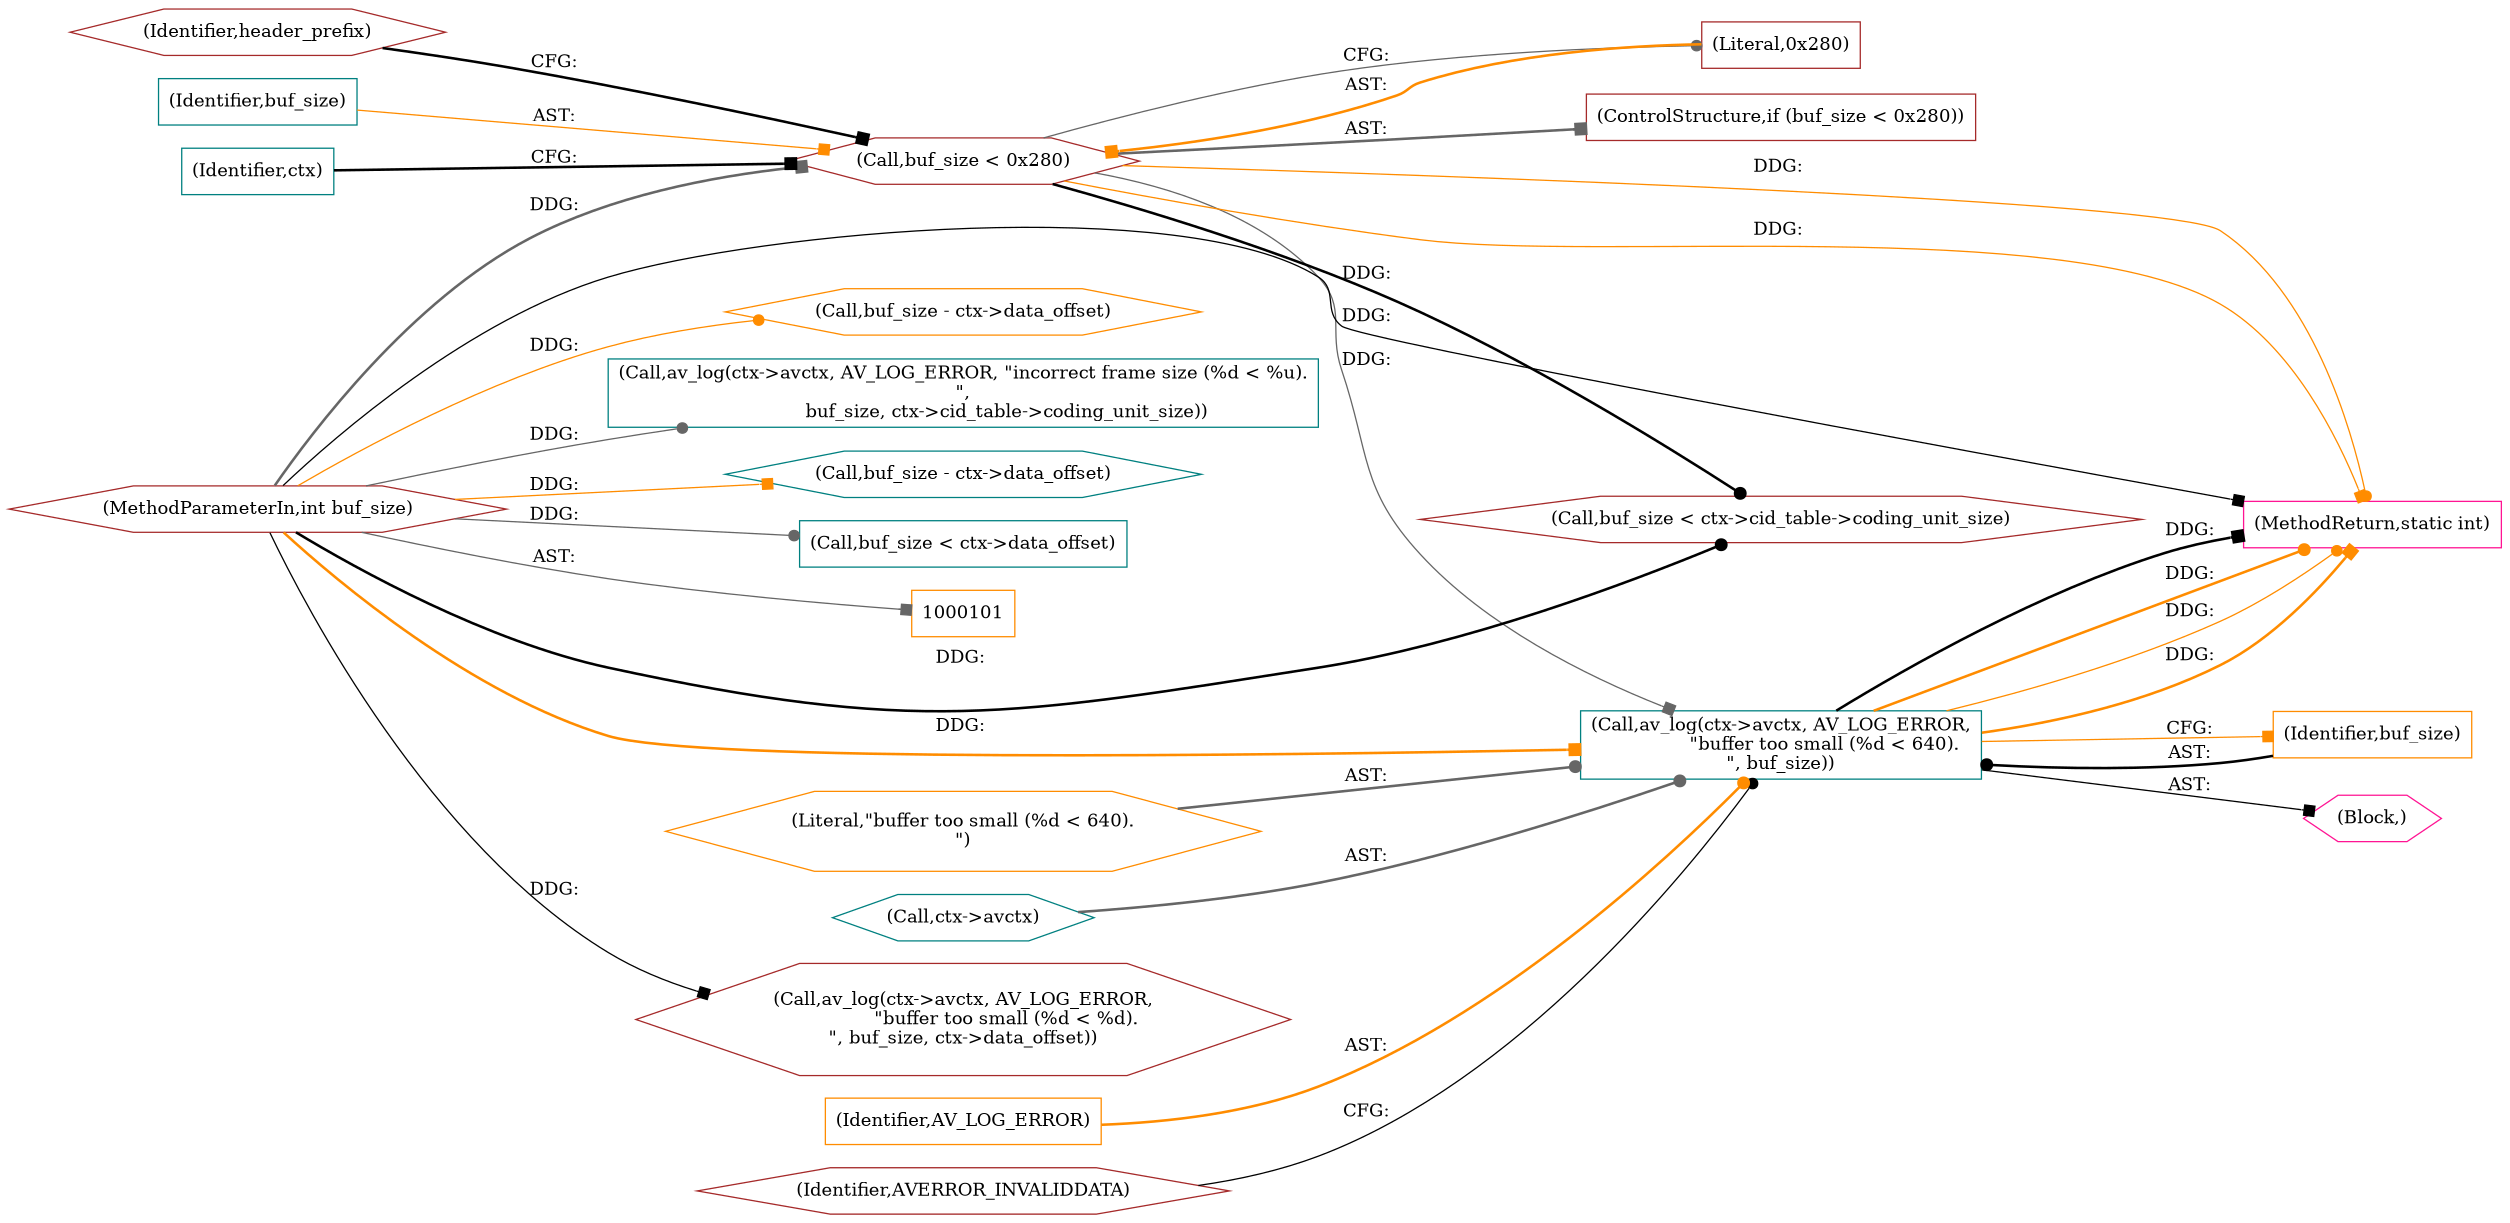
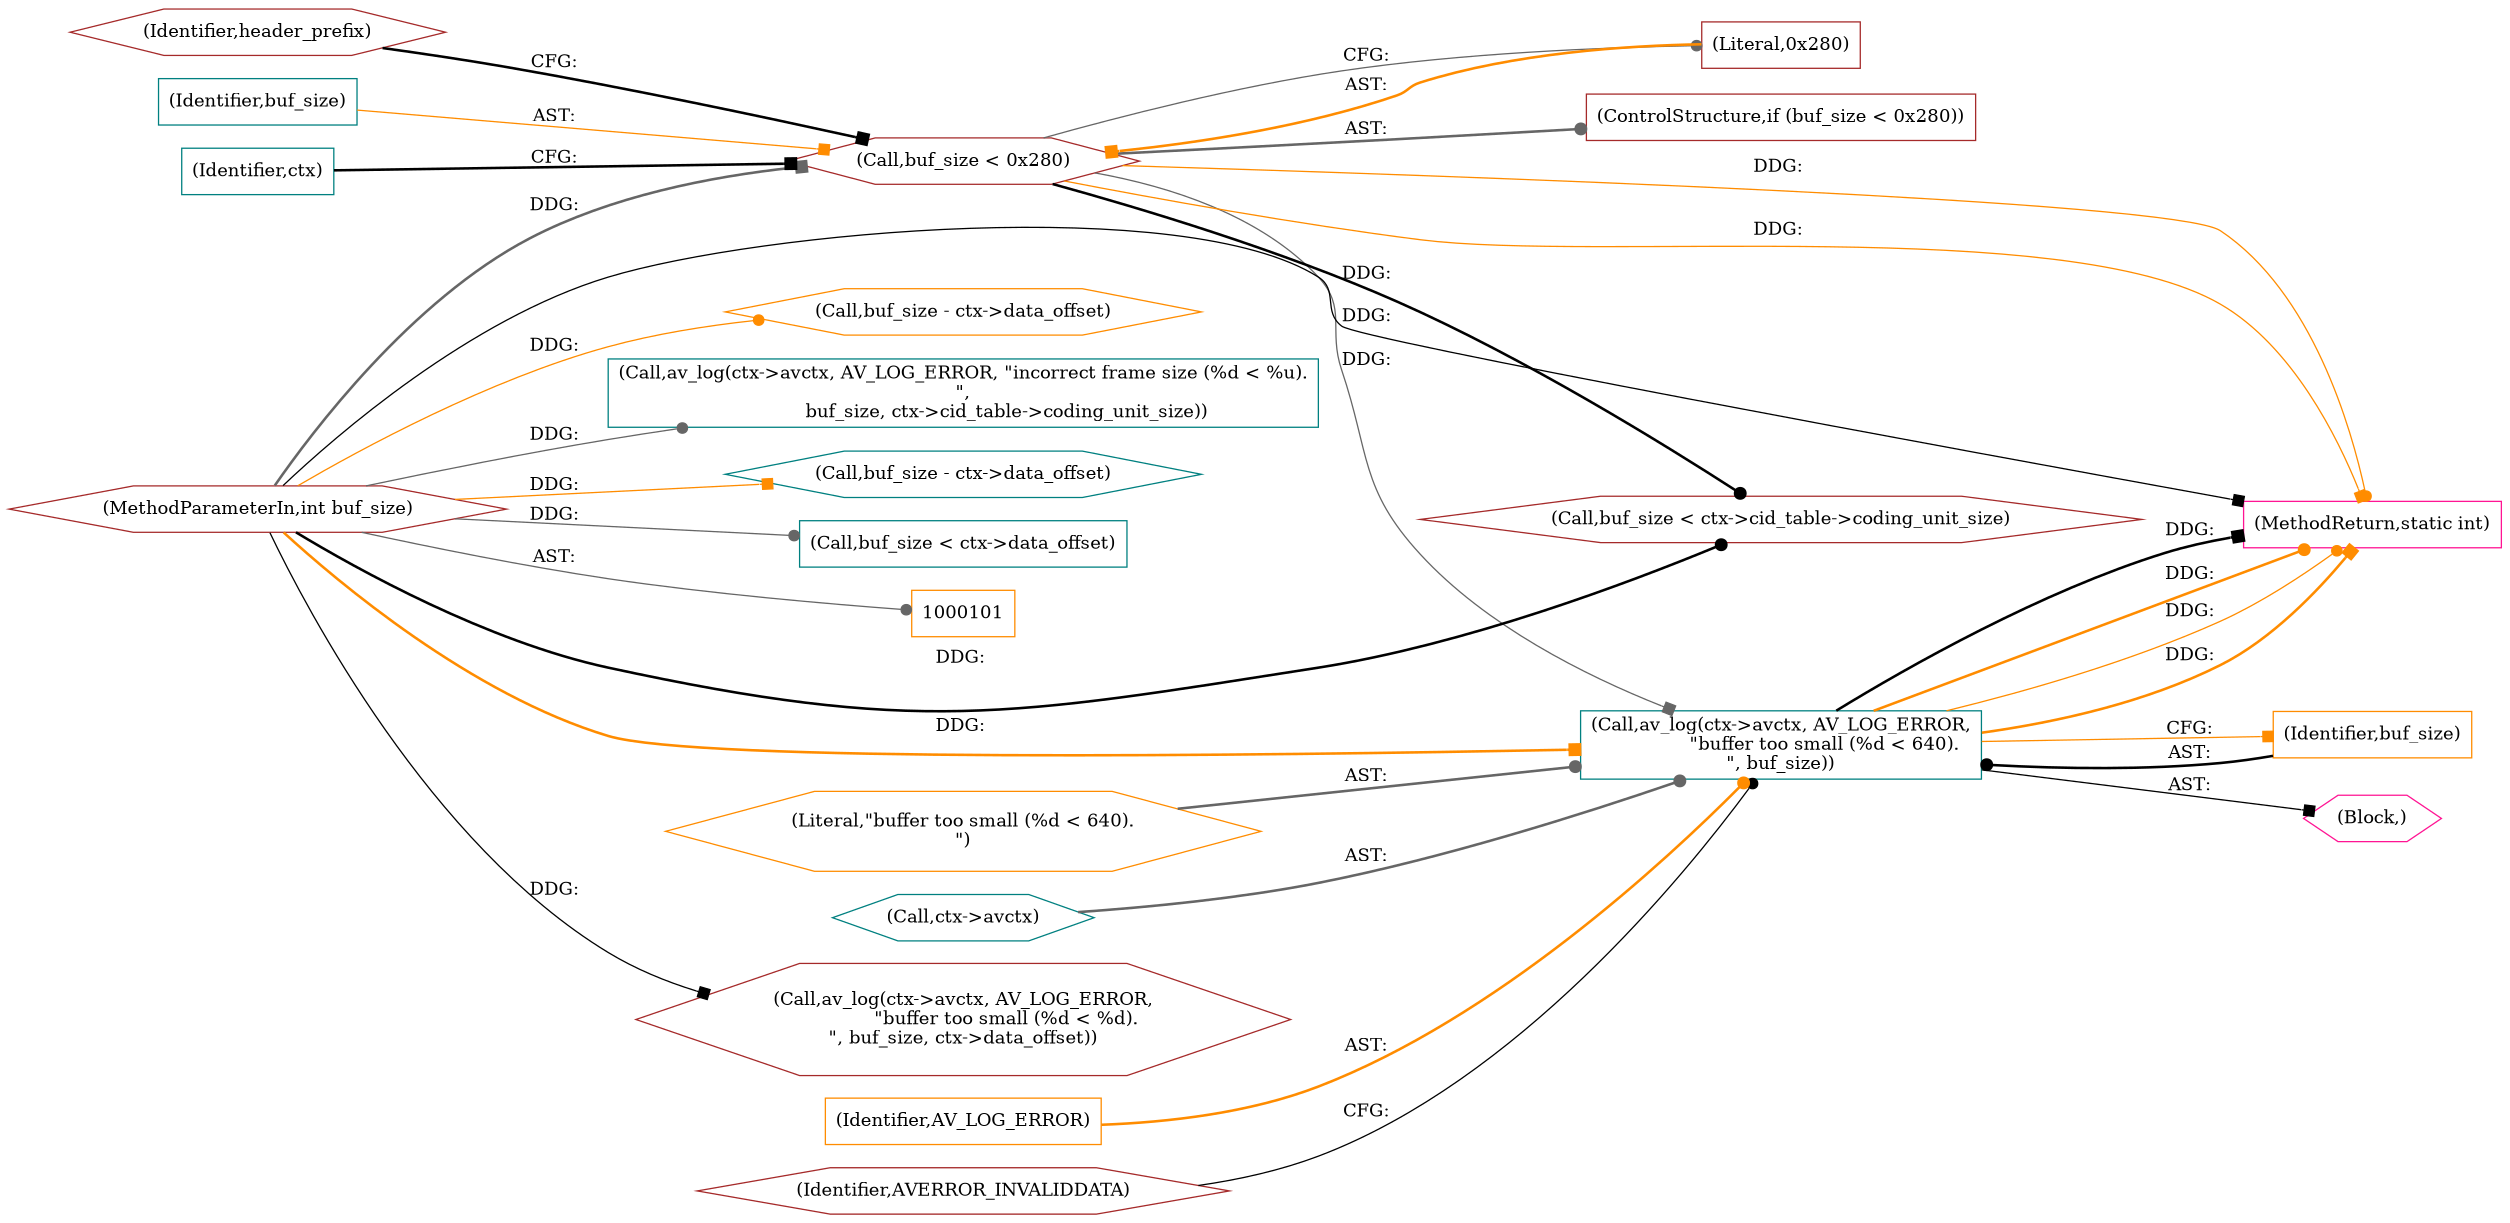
  digraph {
    rankdir=LR
    node [color=brown shape=box]
    edge [arrowhead=dot color=darkorange style=solid]
    n1 [color=teal label="(Call,av_log(ctx->avctx, AV_LOG_ERROR,\n               \"buffer too small (%d < 640).\n\", buf_size))"]
    n2 [color=darkorange label="(Identifier,buf_size)"]
    n3 [color=deeppink label="(Block,)" shape=hexagon]
    n4 [color=deeppink label="(MethodReturn,static int)"]
    n5 [label="(Call,buf_size < 0x280)" shape=hexagon]
    n6 [label="(Literal,0x280)"]
    n7 [label="(ControlStructure,if (buf_size < 0x280))"]
    n8 [label="(Call,buf_size < ctx->cid_table->coding_unit_size)" shape=hexagon]
    n9 [label="(MethodParameterIn,int buf_size)" shape=hexagon]
    n10 [label="(Call,av_log(ctx->avctx, AV_LOG_ERROR,\n               \"buffer too small (%d < %d).\n\", buf_size, ctx->data_offset))" shape=hexagon]
    n11 [color=darkorange label="(Call,buf_size - ctx->data_offset)" shape=hexagon]
    n12 [color=teal label="(Call,av_log(ctx->avctx, AV_LOG_ERROR, \"incorrect frame size (%d < %u).\n\",\n               buf_size, ctx->cid_table->coding_unit_size))"]
    n13 [color=teal label="(Call,buf_size - ctx->data_offset)" shape=hexagon]
    n14 [color=teal label="(Call,buf_size < ctx->data_offset)"]
    1000101 [color=darkorange]
    n16 [color=teal label="(Identifier,buf_size)"]
    n17 [color=teal label="(Identifier,ctx)"]
    n18 [label="(Identifier,AVERROR_INVALIDDATA)" shape=hexagon]
    n19 [color=darkorange label="(Literal,\"buffer too small (%d < 640).\n\")" shape=hexagon]
    n20 [color=teal label="(Call,ctx->avctx)" shape=hexagon]
    n21 [color=darkorange label="(Identifier,AV_LOG_ERROR)"]
    n22 [label="(Identifier,header_prefix)" shape=hexagon]
    n1 -> n2 [arrowhead=box label="CFG: "]
    n1 -> n3 [arrowhead=box color=black label="AST: "]
    n1 -> n4 [arrowhead=box color=black label="DDG: " style=bold]
    n1 -> n4 [label="DDG: " style=bold]
    n1 -> n4 [label="DDG: "]
    n1 -> n4 [arrowhead=box label="DDG: " style=bold]
    n2 -> n1 [color=black label="AST: " style=bold]
    n5 -> n1 [arrowhead=box color=gray40 label="DDG: "]
    n5 -> n4 [label="DDG: "]
    n5 -> n4 [arrowhead=box label="DDG: "]
    n5 -> n6 [color=gray40 label="CFG: "]
-   n5 -> n7 [arrowhead=box color=gray40 label="AST: " style=bold]
+   n5 -> n7 [color=gray40 label="AST: " style=bold]
    n5 -> n8 [color=black label="DDG: " style=bold]
    n6 -> n5 [arrowhead=box label="AST: " style=bold]
    n9 -> n1 [arrowhead=box label="DDG: " style=bold]
    n9 -> n4 [arrowhead=box color=black label="DDG: "]
    n9 -> n5 [arrowhead=box color=gray40 label="DDG: " style=bold]
    n9 -> n8 [color=black label="DDG: " style=bold]
    n9 -> n10 [arrowhead=box color=black label="DDG: "]
    n9 -> n11 [label="DDG: "]
    n9 -> n12 [color=gray40 label="DDG: "]
    n9 -> n13 [arrowhead=box label="DDG: "]
    n9 -> n14 [color=gray40 label="DDG: "]
-   n9 -> 1000101 [arrowhead=box color=gray40 label="AST: "]
+   n9 -> 1000101 [color=gray40 label="AST: "]
    n16 -> n5 [arrowhead=box label="AST: "]
    n17 -> n5 [arrowhead=box color=black label="CFG: " style=bold]
    n18 -> n1 [color=black label="CFG: "]
    n19 -> n1 [color=gray40 label="AST: " style=bold]
    n20 -> n1 [color=gray40 label="AST: " style=bold]
    n21 -> n1 [label="AST: " style=bold]
    n22 -> n5 [arrowhead=box color=black label="CFG: " style=bold]
  }
